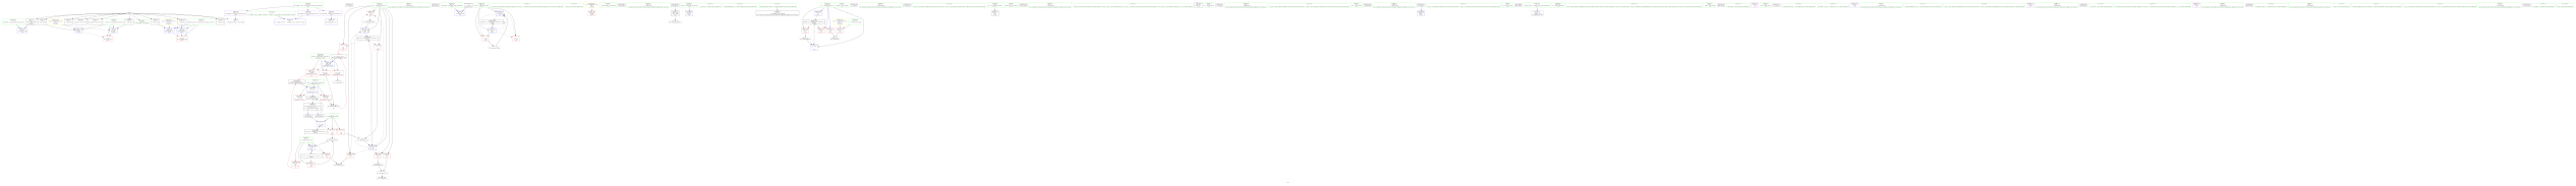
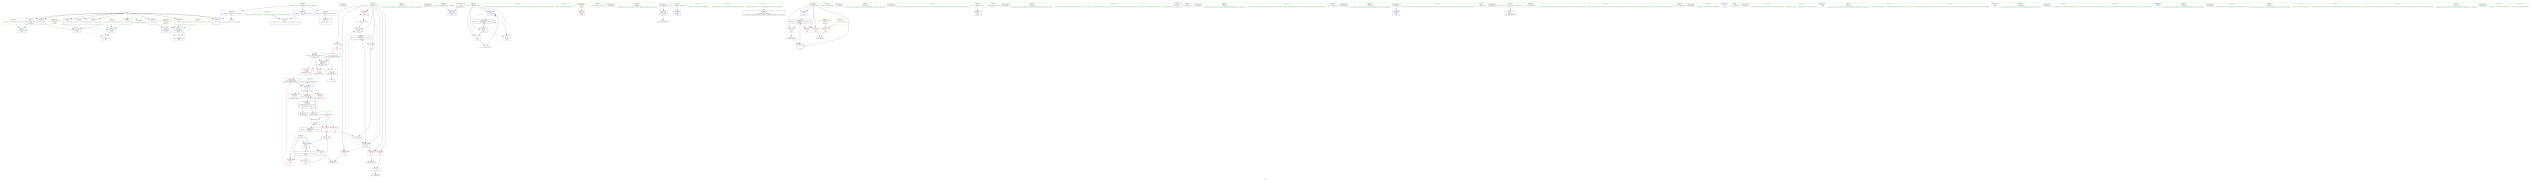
  digraph {
    fontname=Montserrat
    label=SVFG
    node [color=green fontname=Montserrat shape=record]
    edge [fontname=Montserrat style=solid]
    n1 [color=grey label="{NodeID: 0\nNullPtr}"]
    n2 [label="{NodeID: 61\n2\<--3\ndummyVal\<--dummyVal\n}"]
    n3 [color=black label="{NodeID: 62\n50\<--3\nargv\<--dummyVal\nmain\n1st arg main }"]
    n4 [color=black label="{NodeID: 63\n154\<--3\n\<--dummyVal\nmain\n}"]
    n5 [color=black label="{NodeID: 64\n155\<--3\n\<--dummyVal\nmain\n}"]
    n6 [color=black label="{NodeID: 65\n157\<--3\n\<--dummyVal\nmain\n}"]
    n7 [color=black label="{NodeID: 66\n160\<--3\n\<--dummyVal\nmain\n}"]
    n8 [color=black label="{NodeID: 67\n161\<--3\n\<--dummyVal\nmain\n}"]
    n9 [color=black label="{NodeID: 68\n163\<--3\n\<--dummyVal\nmain\n}"]
    n10 [color=black label="{NodeID: 69\n216\<--3\nlpad.val\<--dummyVal\nmain\n}"]
    n11 [color=black label="{NodeID: 70\n217\<--3\nlpad.val30\<--dummyVal\nmain\n}"]
    n12 [color=blue label="{NodeID: 111\n295\<--3\nllvm.global_ctors_2\<--dummyVal\nGlob }" style=dotted]
    n13 [color=blue label="{NodeID: 114\n55\<--50\nargv.addr\<--argv\nmain\n}"]
    n14 [color=blue label="{NodeID: 120\n67\<--155\nexn.slot\<--\nmain\n}"]
    n15 [color=blue label="{NodeID: 121\n69\<--157\nehselector.slot\<--\nmain\n}"]
    n16 [color=blue label="{NodeID: 122\n67\<--161\nexn.slot\<--\nmain\n}"]
    n17 [color=blue label="{NodeID: 123\n69\<--163\nehselector.slot\<--\nmain\n}"]
    n18 [color=red label="{NodeID: 98\n214\<--67\nexn\<--exn.slot\nmain\n}"]
    n19 [color=red label="{NodeID: 99\n215\<--69\nsel\<--ehselector.slot\nmain\n}"]
    n20 [color=black label="{NodeID: 263\n85 = PHI()\n}"]
    n21 [color=red label="{NodeID: 97\n178\<--63\n\<--q\nmain\n}"]
    n22 [color=grey label="{NodeID: 205\n179 = Binary(178, 180, )\n}"]
    n23 [color=blue label="{NodeID: 126\n63\<--179\nq\<--div22\nmain\n}"]
    n24 [color=red label="{NodeID: 96\n171\<--63\n\<--q\nmain\n}"]
    n25 [color=black label="{NodeID: 226\nMR_16V_2 = PHI(MR_16V_4, MR_16V_1, )\npts\{64 \}\n}"]
    n26 [label="{NodeID: 14\n113\<--1\n\<--dummyObj\nCan only get source location for instruction, argument, global var or function.}"]
    n27 [color=black label="{NodeID: 277\n186 = PHI()\n}"]
    n28 [label="{NodeID: 28\n53\<--54\nargc.addr\<--argc.addr_field_insensitive\nmain\n}"]
    n29 [color=blue label="{NodeID: 113\n53\<--49\nargc.addr\<--argc\nmain\n}"]
    n30 [color=grey label="{NodeID: 208\n149 = cmp(148, 113, )\n}"]
    n31 [color=blue label="{NodeID: 125\n75\<--176\nans\<--add\nmain\n}"]
    n32 [color=red label="{NodeID: 102\n175\<--75\n\<--ans\nmain\n}"]
    n33 [color=red label="{NodeID: 103\n183\<--75\n\<--ans\nmain\n}"]
    n34 [color=black label="{NodeID: 228\nMR_24V_2 = PHI(MR_24V_3, MR_24V_1, )\npts\{76 \}\n}"]
    n35 [color=grey label="{NodeID: 206\n176 = Binary(175, 89, )\n}"]
    n36 [color=blue label="{NodeID: 124\n75\<--78\nans\<--\nmain\n}"]
    n37 [label="{NodeID: 42\n97\<--98\n_ZStlsISt11char_traitsIcEERSt13basic_ostreamIcT_ES5_PKc\<--_ZStlsISt11char_traitsIcEERSt13basic_ostreamIcT_ES5_PKc_field_insensitive\n}"]
    n38 [label="{NodeID: 56\n211\<--212\nfprintf\<--fprintf_field_insensitive\n}"]
    n39 [color=red label="{NodeID: 84\n202\<--16\n\<--stderr\nmain\n}"]
    n40 [label="{NodeID: 1\n7\<--1\n__dso_handle\<--dummyObj\nGlob }"]
    n41 [color=black label="{NodeID: 264\n152 = PHI()\n}"]
    n42 [label="{NodeID: 15\n120\<--1\n\<--dummyObj\nCan only get source location for instruction, argument, global var or function.}"]
    n43 [color=black label="{NodeID: 278\n203 = PHI()\n}"]
    n44 [color=black label="{NodeID: 74\n206\<--203\nconv\<--call27\nmain\n}"]
    n45 [color=grey label="{NodeID: 203\n207 = Binary(206, 208, )\n}"]
    n46 [color=blue label="{NodeID: 112\n51\<--78\nretval\<--\nmain\n}"]
    n47 [label="{NodeID: 29\n55\<--56\nargv.addr\<--argv.addr_field_insensitive\nmain\n}"]
    n48 [color=grey label="{NodeID: 209\n263 = cmp(262, 113, )\n}"]
    n49 [color=grey label="{NodeID: 211\n173 = cmp(171, 172, )\n}"]
    n50 [color=red label="{NodeID: 92\n131\<--63\n\<--q\nmain\n|{<s0>15}}"]
    n51 [color=red label="{NodeID: 93\n141\<--63\n\<--q\nmain\n}"]
    n52 [color=blue label="{NodeID: 119\n63\<--142\nq\<--div17\nmain\n}"]
    n53 [color=black label="{NodeID: 262\n255 = PHI(131, 268, )\n1st arg _Z3gcdIyET_S0_S0_ }"]
    n54 [color=grey label="{NodeID: 199\n142 = Binary(141, 140, )\n}"]
    n55 [color=red label="{NodeID: 94\n144\<--63\n\<--q\nmain\n}"]
    n56 [color=red label="{NodeID: 95\n145\<--63\n\<--q\nmain\n}"]
    n57 [label="{NodeID: 43\n101\<--102\n_ZNSolsEi\<--_ZNSolsEi_field_insensitive\n}"]
    n58 [label="{NodeID: 57\n235\<--236\n__gxx_personality_v0\<--__gxx_personality_v0_field_insensitive\n}"]
    n59 [color=black label="{NodeID: 71\n32\<--33\n\<--_ZNSt8ios_base4InitD1Ev\nCan only get source location for instruction, argument, global var or function.}"]
    n60 [color=red label="{NodeID: 85\n92\<--57\n\<--T\nmain\n}"]
    n61 [color=grey label="{NodeID: 210\n93 = cmp(91, 92, )\n}"]
    n62 [label="{NodeID: 2\n8\<--1\n_ZSt3cin\<--dummyObj\nGlob }"]
    n63 [color=black label="{NodeID: 265\n31 = PHI()\n}"]
    n64 [label="{NodeID: 16\n122\<--1\n\<--dummyObj\nCan only get source location for instruction, argument, global var or function.}"]
    n65 [color=black label="{NodeID: 279\n210 = PHI()\n}"]
    n66 [label="{NodeID: 30\n57\<--58\nT\<--T_field_insensitive\nmain\n}"]
    n67 [color=blue label="{NodeID: 127\n59\<--197\nt\<--inc\nmain\n}"]
    n68 [color=black label="{NodeID: 224\nMR_12V_3 = PHI(MR_12V_4, MR_12V_2, )\npts\{60 \}\n}"]
    n69 [color=red label="{NodeID: 86\n91\<--59\n\<--t\nmain\n}"]
    n70 [color=red label="{NodeID: 87\n99\<--59\n\<--t\nmain\n}"]
    n71 [color=red label="{NodeID: 88\n196\<--59\n\<--t\nmain\n}"]
    n72 [color=grey label="{NodeID: 207\n197 = Binary(196, 89, )\n}"]
    n73 [label="{NodeID: 44\n106\<--107\n_ZNSt7__cxx1112basic_stringIcSt11char_traitsIcESaIcEEC1Ev\<--_ZNSt7__cxx1112basic_stringIcSt11char_traitsIcESaIcEEC1Ev_field_insensitive\n}"]
    n74 [label="{NodeID: 58\n256\<--257\na.addr\<--a.addr_field_insensitive\n_Z3gcdIyET_S0_S0_\n}"]
    n75 [color=red label="{NodeID: 104\n266\<--256\n\<--a.addr\n_Z3gcdIyET_S0_S0_\n}"]
    n76 [color=red label="{NodeID: 105\n271\<--256\n\<--a.addr\n_Z3gcdIyET_S0_S0_\n}"]
    n77 [color=blue label="{NodeID: 128\n256\<--254\na.addr\<--a\n_Z3gcdIyET_S0_S0_\n}"]
-   n78 [color=grey label="{NodeID: 204\n268 = Binary(266, 267, )\n|{<s0>25}}"]
    n79 [color=black label="{NodeID: 198\n273 = PHI(269, 271, )\n}"]
    n80 [color=black label="{NodeID: 75\n253\<--273\n_Z3gcdIyET_S0_S0__ret\<--cond\n_Z3gcdIyET_S0_S0_\n|{<s0>15|<s1>25}}"]
    n81 [color=black label="{NodeID: 72\n125\<--71\n\<--sin\nmain\n}"]
    n82 [label="{NodeID: 3\n9\<--1\n_ZSt4cout\<--dummyObj\nGlob }"]
    n83 [color=black label="{NodeID: 266\n81 = PHI()\n}"]
    n84 [color=red label="{NodeID: 100\n136\<--73\n\<--g\nmain\n}"]
    n85 [color=grey label="{NodeID: 202\n138 = Binary(137, 136, )\n}"]
    n86 [color=blue label="{NodeID: 118\n61\<--138\np\<--div\nmain\n}"]
    n87 [color=black label="{NodeID: 225\nMR_14V_2 = PHI(MR_14V_3, MR_14V_1, )\npts\{62 \}\n}"]
    n88 [color=red label="{NodeID: 91\n172\<--61\n\<--p\nmain\n}"]
    n89 [label="{NodeID: 17\n147\<--1\n\<--dummyObj\nCan only get source location for instruction, argument, global var or function.}"]
    n90 [label="{NodeID: 31\n59\<--60\nt\<--t_field_insensitive\nmain\n}"]
    n91 [color=blue label="{NodeID: 115\n59\<--89\nt\<--\nmain\n}"]
    n92 [label="{NodeID: 45\n109\<--110\n_ZStrsIcSt11char_traitsIcESaIcEERSt13basic_istreamIT_T0_ES7_RNSt7__cxx1112basic_stringIS4_S5_T1_EE\<--_ZStrsIcSt11char_traitsIcESaIcEERSt13basic_istreamIT_T0_ES7_RNSt7__cxx1112basic_stringIS4_S5_T1_EE_field_insensitive\n}"]
    n93 [color=red label="{NodeID: 89\n130\<--61\n\<--p\nmain\n|{<s0>15}}"]
    n94 [color=red label="{NodeID: 90\n137\<--61\n\<--p\nmain\n}"]
    n95 [color=black label="{NodeID: 261\n254 = PHI(130, 265, )\n0th arg _Z3gcdIyET_S0_S0_ }"]
    n96 [label="{NodeID: 59\n258\<--259\nb.addr\<--b.addr_field_insensitive\n_Z3gcdIyET_S0_S0_\n}"]
    n97 [color=red label="{NodeID: 106\n262\<--258\n\<--b.addr\n_Z3gcdIyET_S0_S0_\n}"]
    n98 [color=red label="{NodeID: 107\n265\<--258\n\<--b.addr\n_Z3gcdIyET_S0_S0_\n|{<s0>25}}"]
    n99 [color=red label="{NodeID: 108\n267\<--258\n\<--b.addr\n_Z3gcdIyET_S0_S0_\n}"]
    n100 [color=blue label="{NodeID: 129\n258\<--255\nb.addr\<--b\n_Z3gcdIyET_S0_S0_\n}"]
    n101 [color=yellow label="{NodeID: 239\n18V_1 = ENCHI(MR_18V_0)\npts\{68 \}\nFun[main]}" style=double]
    n102 [color=black label="{NodeID: 73\n48\<--78\nmain_ret\<--\nmain\n}"]
    n103 [label="{NodeID: 4\n10\<--1\n.str\<--dummyObj\nGlob }"]
    n104 [color=black label="{NodeID: 267\n96 = PHI()\n}"]
    n105 [color=red label="{NodeID: 101\n140\<--73\n\<--g\nmain\n}"]
    n106 [label="{NodeID: 18\n180\<--1\n\<--dummyObj\nCan only get source location for instruction, argument, global var or function.}"]
    n107 [color=black label="{NodeID: 275\n132 = PHI(253, )\n}"]
    n108 [color=black label="{NodeID: 259\n269 = PHI(253, )\n}"]
    n109 [color=blue label="{NodeID: 117\n73\<--132\ng\<--call16\nmain\n}"]
    n110 [label="{NodeID: 32\n61\<--62\np\<--p_field_insensitive\nmain\n}"]
    n111 [label="{NodeID: 46\n114\<--115\n_ZNKSt7__cxx1112basic_stringIcSt11char_traitsIcESaIcEE4findEcm\<--_ZNKSt7__cxx1112basic_stringIcSt11char_traitsIcESaIcEE4findEcm_field_insensitive\n}"]
    n112 [color=grey label="{NodeID: 200\n148 = Binary(144, 146, )\n}"]
    n113 [color=grey label="{NodeID: 201\n146 = Binary(145, 147, )\n}"]
    n114 [label="{NodeID: 60\n21\<--289\n_GLOBAL__sub_I_aropan_0_0.cpp\<--_GLOBAL__sub_I_aropan_0_0.cpp_field_insensitive\n}"]
    n115 [color=blue label="{NodeID: 110\n294\<--21\nllvm.global_ctors_1\<--_GLOBAL__sub_I_aropan_0_0.cpp\nGlob }"]
    n116 [color=yellow label="{NodeID: 240\n20V_1 = ENCHI(MR_20V_0)\npts\{70 \}\nFun[main]}" style=double]
    n117 [label="{NodeID: 5\n12\<--1\n.str.1\<--dummyObj\nGlob }"]
    n118 [color=black label="{NodeID: 268\n100 = PHI()\n}"]
    n119 [label="{NodeID: 19\n208\<--1\n\<--dummyObj\nCan only get source location for instruction, argument, global var or function.}"]
    n120 [color=blue label="{NodeID: 116\n116\<--120\ncall8\<--\nmain\n}"]
    n121 [label="{NodeID: 33\n63\<--64\nq\<--q_field_insensitive\nmain\n}"]
    n122 [label="{NodeID: 47\n117\<--118\n_ZNSt7__cxx1112basic_stringIcSt11char_traitsIcESaIcEEixEm\<--_ZNSt7__cxx1112basic_stringIcSt11char_traitsIcESaIcEEixEm_field_insensitive\n}"]
    n123 [color=black label="{NodeID: 227\nMR_22V_2 = PHI(MR_22V_3, MR_22V_1, )\npts\{74 \}\n}"]
    n124 [label="{NodeID: 6\n14\<--1\n.str.2\<--dummyObj\nGlob }"]
    n125 [color=black label="{NodeID: 269\n104 = PHI()\n}"]
    n126 [label="{NodeID: 20\n4\<--6\n_ZStL8__ioinit\<--_ZStL8__ioinit_field_insensitive\nGlob }"]
    n127 [color=purple label="{NodeID: 76\n30\<--4\n\<--_ZStL8__ioinit\n__cxx_global_var_init\n}"]
    n128 [label="{NodeID: 34\n65\<--66\ns\<--s_field_insensitive\nmain\n}"]
    n129 [label="{NodeID: 48\n123\<--124\n_ZNSt7__cxx1119basic_istringstreamIcSt11char_traitsIcESaIcEEC1ERKNS_12basic_stringIcS2_S3_EESt13_Ios_Openmode\<--_ZNSt7__cxx1119basic_istringstreamIcSt11char_traitsIcESaIcEEC1ERKNS_12basic_stringIcS2_S3_EESt13_Ios_Openmode_field_insensitive\n}"]
    n130 [label="{NodeID: 7\n16\<--1\nstderr\<--dummyObj\nGlob }"]
    n131 [color=black label="{NodeID: 270\n108 = PHI()\n}"]
    n132 [label="{NodeID: 21\n19\<--23\nllvm.global_ctors\<--llvm.global_ctors_field_insensitive\nGlob }"]
    n133 [color=purple label="{NodeID: 81\n293\<--19\nllvm.global_ctors_0\<--llvm.global_ctors\nGlob }"]
    n134 [color=purple label="{NodeID: 82\n294\<--19\nllvm.global_ctors_1\<--llvm.global_ctors\nGlob }"]
    n135 [color=purple label="{NodeID: 83\n295\<--19\nllvm.global_ctors_2\<--llvm.global_ctors\nGlob }"]
    n136 [color=blue label="{NodeID: 109\n293\<--20\nllvm.global_ctors_0\<--\nGlob }"]
    n137 [label="{NodeID: 35\n67\<--68\nexn.slot\<--exn.slot_field_insensitive\nmain\n}"]
    n138 [label="{NodeID: 49\n127\<--128\n_ZNSirsERy\<--_ZNSirsERy_field_insensitive\n}"]
    n139 [color=purple label="{NodeID: 77\n95\<--10\n\<--.str\nmain\n}"]
    n140 [label="{NodeID: 8\n17\<--1\n.str.3\<--dummyObj\nGlob }"]
    n141 [color=black label="{NodeID: 271\n111 = PHI()\n}"]
    n142 [label="{NodeID: 22\n24\<--25\n__cxx_global_var_init\<--__cxx_global_var_init_field_insensitive\n}"]
    n143 [label="{NodeID: 36\n69\<--70\nehselector.slot\<--ehselector.slot_field_insensitive\nmain\n}"]
    n144 [label="{NodeID: 50\n133\<--134\n_Z3gcdIyET_S0_S0_\<--_Z3gcdIyET_S0_S0__field_insensitive\n}"]
    n145 [color=purple label="{NodeID: 78\n103\<--12\n\<--.str.1\nmain\n}"]
    n146 [label="{NodeID: 9\n20\<--1\n\<--dummyObj\nCan only get source location for instruction, argument, global var or function.}"]
    n147 [color=black label="{NodeID: 272\n116 = PHI()\n}"]
    n148 [label="{NodeID: 23\n28\<--29\n_ZNSt8ios_base4InitC1Ev\<--_ZNSt8ios_base4InitC1Ev_field_insensitive\n}"]
    n149 [label="{NodeID: 37\n71\<--72\nsin\<--sin_field_insensitive\nmain\n}"]
    n150 [label="{NodeID: 51\n166\<--167\n_ZNSt7__cxx1119basic_istringstreamIcSt11char_traitsIcESaIcEED1Ev\<--_ZNSt7__cxx1119basic_istringstreamIcSt11char_traitsIcESaIcEED1Ev_field_insensitive\n}"]
    n151 [color=yellow label="{NodeID: 231\n2V_1 = ENCHI(MR_2V_0)\npts\{1 \}\nFun[main]}" style=double]
    n152 [color=purple label="{NodeID: 79\n151\<--14\n\<--.str.2\nmain\n}"]
    n153 [label="{NodeID: 10\n78\<--1\n\<--dummyObj\nCan only get source location for instruction, argument, global var or function.}"]
    n154 [color=black label="{NodeID: 273\n126 = PHI()\n}"]
    n155 [label="{NodeID: 24\n34\<--35\n__cxa_atexit\<--__cxa_atexit_field_insensitive\n}"]
    n156 [label="{NodeID: 38\n73\<--74\ng\<--g_field_insensitive\nmain\n}"]
    n157 [label="{NodeID: 52\n187\<--188\n_ZSt4endlIcSt11char_traitsIcEERSt13basic_ostreamIT_T0_ES6_\<--_ZSt4endlIcSt11char_traitsIcEERSt13basic_ostreamIT_T0_ES6__field_insensitive\n}"]
    n158 [color=purple label="{NodeID: 80\n209\<--17\n\<--.str.3\nmain\n}"]
    n159 [color=black label="{NodeID: 260\n49 = PHI()\n0th arg main }"]
    n160 [label="{NodeID: 11\n82\<--1\n\<--dummyObj\nCan only get source location for instruction, argument, global var or function.}"]
    n161 [color=black label="{NodeID: 274\n129 = PHI()\n}"]
    n162 [label="{NodeID: 25\n33\<--39\n_ZNSt8ios_base4InitD1Ev\<--_ZNSt8ios_base4InitD1Ev_field_insensitive\n}"]
    n163 [label="{NodeID: 39\n75\<--76\nans\<--ans_field_insensitive\nmain\n}"]
    n164 [label="{NodeID: 53\n189\<--190\n_ZNSolsEPFRSoS_E\<--_ZNSolsEPFRSoS_E_field_insensitive\n}"]
    n165 [label="{NodeID: 12\n89\<--1\n\<--dummyObj\nCan only get source location for instruction, argument, global var or function.}"]
    n166 [label="{NodeID: 26\n46\<--47\nmain\<--main_field_insensitive\n}"]
    n167 [label="{NodeID: 40\n83\<--84\n_ZNSt8ios_base15sync_with_stdioEb\<--_ZNSt8ios_base15sync_with_stdioEb_field_insensitive\n}"]
    n168 [label="{NodeID: 54\n193\<--194\n_ZNSt7__cxx1112basic_stringIcSt11char_traitsIcESaIcEED1Ev\<--_ZNSt7__cxx1112basic_stringIcSt11char_traitsIcESaIcEED1Ev_field_insensitive\n}"]
    n169 [label="{NodeID: 13\n112\<--1\n\<--dummyObj\nCan only get source location for instruction, argument, global var or function.}"]
    n170 [color=black label="{NodeID: 276\n184 = PHI()\n}"]
    n171 [label="{NodeID: 27\n51\<--52\nretval\<--retval_field_insensitive\nmain\n}"]
    n172 [label="{NodeID: 41\n86\<--87\n_ZNSirsERi\<--_ZNSirsERi_field_insensitive\n}"]
    n173 [label="{NodeID: 55\n204\<--205\nclock\<--clock_field_insensitive\n}"]
    n174 [color=yellow label="{NodeID: 235\n10V_1 = ENCHI(MR_10V_0)\npts\{58 \}\nFun[main]}" style=double]
    n1 -> n2
    n1 -> n3
    n1 -> n4
    n1 -> n5
    n1 -> n6
    n1 -> n7
    n1 -> n8
    n1 -> n9
    n1 -> n10
    n1 -> n11
    n1 -> n12
    n3 -> n13
    n5 -> n14
    n6 -> n15
    n8 -> n16
    n9 -> n17
    n14 -> n18 [style=dashed]
    n15 -> n19 [style=dashed]
    n16 -> n18 [style=dashed]
    n17 -> n19 [style=dashed]
    n21 -> n22
    n22 -> n23
    n23 -> n21 [style=dashed]
    n23 -> n23 [style=dashed]
    n23 -> n24 [style=dashed]
    n23 -> n25 [style=dashed]
    n24 -> n49
    n25 -> n50 [style=dashed]
    n25 -> n51 [style=dashed]
    n25 -> n52 [style=dashed]
    n28 -> n29
    n31 -> n31 [style=dashed]
    n31 -> n32 [style=dashed]
    n31 -> n33 [style=dashed]
    n31 -> n34 [style=dashed]
    n32 -> n35
    n34 -> n34 [style=dashed]
    n34 -> n36 [style=dashed]
    n35 -> n31
    n36 -> n31 [style=dashed]
    n36 -> n32 [style=dashed]
    n36 -> n33 [style=dashed]
    n36 -> n34 [style=dashed]
    n43 -> n44
    n44 -> n45
    n47 -> n13
    n50 -> n53 [color=red tailport=s0]
    n51 -> n54
    n52 -> n21 [style=dashed]
    n52 -> n23 [style=dashed]
    n52 -> n24 [style=dashed]
    n52 -> n25 [style=dashed]
    n52 -> n55 [style=dashed]
    n52 -> n56 [style=dashed]
    n53 -> n100
    n54 -> n52
    n55 -> n112
    n56 -> n113
    n60 -> n61
    n66 -> n60
    n67 -> n68 [style=dashed]
    n68 -> n67 [style=dashed]
    n68 -> n69 [style=dashed]
    n68 -> n70 [style=dashed]
    n68 -> n71 [style=dashed]
    n69 -> n61
    n71 -> n72
    n72 -> n67
    n74 -> n75
    n74 -> n76
    n74 -> n77
-   n75 -> n78
    n77 -> n75 [style=dashed]
    n77 -> n76 [style=dashed]
    n77 -> n79
-   n78 -> n53 [color=red tailport=s0]
    n79 -> n80
    n80 -> n107 [color=blue tailport=s0]
    n80 -> n108 [color=blue tailport=s1]
    n84 -> n85
    n85 -> n86
    n86 -> n87 [style=dashed]
    n86 -> n88 [style=dashed]
    n87 -> n86 [style=dashed]
    n87 -> n93 [style=dashed]
    n87 -> n94 [style=dashed]
    n88 -> n49
    n90 -> n67
    n90 -> n69 [color=blue]
    n90 -> n70
    n90 -> n71
    n90 -> n91
    n91 -> n68 [style=dashed]
    n93 -> n95 [color=red tailport=s0]
    n94 -> n85
    n95 -> n77
    n96 -> n97
    n96 -> n98
    n96 -> n99
    n96 -> n100
    n97 -> n48
    n98 -> n95 [color=red tailport=s0]
-   n99 -> n78
    n100 -> n97 [style=dashed]
    n100 -> n98 [style=dashed]
    n100 -> n99 [style=dashed]
    n101 -> n14 [style=dashed]
    n101 -> n16 [style=dashed]
    n105 -> n54
    n107 -> n109
    n108 -> n79
    n109 -> n84 [style=dashed]
    n109 -> n105 [style=dashed]
    n109 -> n123 [style=dashed]
    n110 -> n86
    n110 -> n88
    n110 -> n93
    n110 -> n94
    n112 -> n30
    n113 -> n112
    n114 -> n115
    n116 -> n15 [style=dashed]
    n116 -> n17 [style=dashed]
    n121 -> n21
    n121 -> n23
    n121 -> n24
    n121 -> n50
    n121 -> n51
    n121 -> n52
    n121 -> n55
    n121 -> n56
    n123 -> n109 [style=dashed]
    n126 -> n127
    n132 -> n133
    n132 -> n134
    n132 -> n135
    n133 -> n136
    n134 -> n115
    n135 -> n12
    n137 -> n14
    n137 -> n16
    n137 -> n18
    n143 -> n15
    n143 -> n17
    n143 -> n19
    n147 -> n120
    n149 -> n81
    n151 -> n39 [style=dashed]
    n156 -> n84
    n156 -> n105
    n156 -> n109
    n159 -> n29
    n162 -> n59
    n163 -> n31
    n163 -> n32
    n163 -> n33
    n163 -> n36
    n171 -> n46
    n174 -> n60 [style=dashed]
  }
